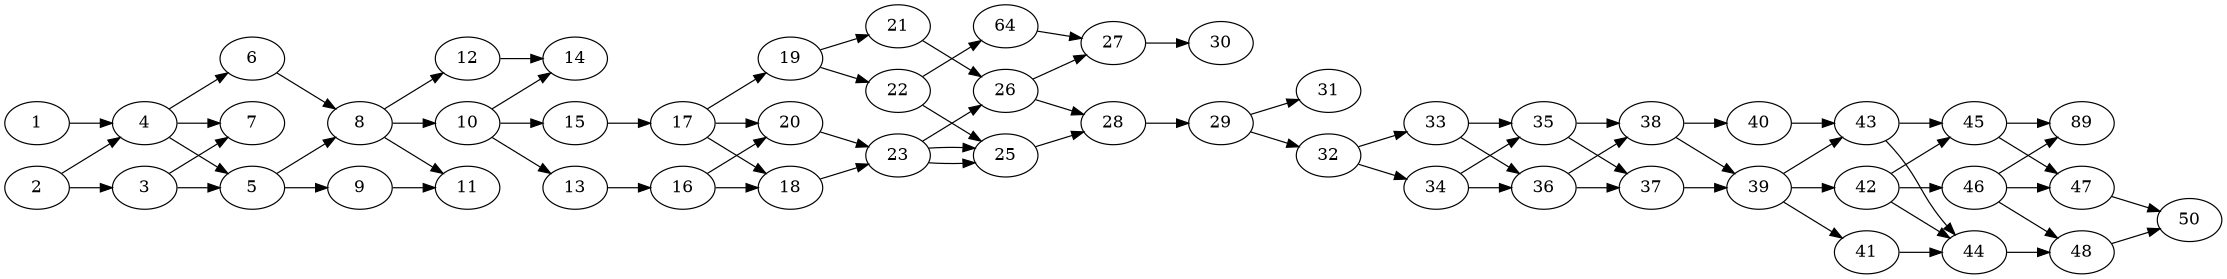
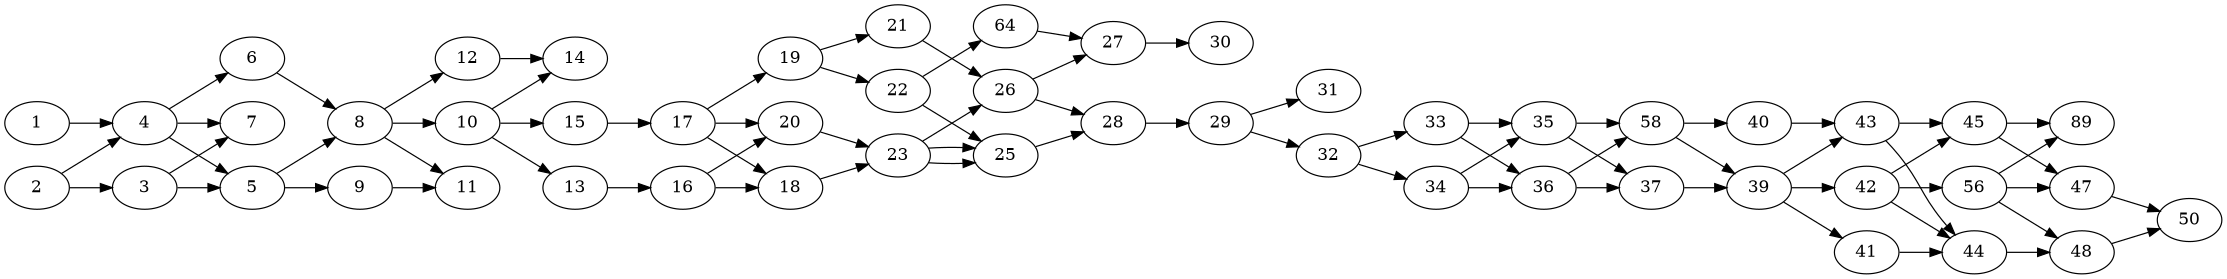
  digraph {
    rankdir=LR
    node [alpha=0.14]
    1 [alpha=0.12 expect_size=7983104]
    4 [expect_size=51785728]
    5 [alpha=0.06 expect_size=28607488]
    7 [alpha=0.05 expect_size=49170432]
    6 [alpha=0.01 expect_size=6543360]
    8 [alpha=0.05 expect_size=13805568]
    9 [alpha=0.15 expect_size=28940288]
    2 [alpha=0.09 expect_size=27745280]
    3 [alpha=0.05 expect_size=46757888]
    10 [alpha=0.07 expect_size=24385536]
    11 [expect_size=38585344]
    12 [alpha=0.10 expect_size=19943424]
    13 [alpha=0.09 expect_size=40791040]
    14 [alpha=0.17 expect_size=51662848]
    15 [alpha=0.05 expect_size=37584896]
    16 [alpha=0.19 expect_size=52098048]
    17 [alpha=0.11 expect_size=6369280]
    18 [alpha=0.03 expect_size=17462272]
    20 [expect_size=17075200]
    19 [alpha=0.01 expect_size=29543424]
    23 [alpha=0.12 expect_size=43823104]
    21 [alpha=0.08 expect_size=33646592]
    22 [alpha=0.11 expect_size=20444160]
    26 [alpha=0.15 expect_size=22400000]
    25 [alpha=0.04 expect_size=10806272]
    n26 [alpha=0.13 expect_size=18080768 label=64]
    27 [alpha=0.05 expect_size=18886656]
    28 [alpha=0.19 expect_size=44218368]
    30 [expect_size=7280640]
    29 [alpha=0.02 expect_size=51909632]
    31 [alpha=0.20 expect_size=40010752]
    32 [alpha=0.12 expect_size=11283456]
    33 [alpha=0.19 expect_size=37972992]
    34 [alpha=0.06 expect_size=20037632]
    35 [alpha=0.06 expect_size=51207168]
    36 [alpha=0.06 expect_size=13287424]
    37 [alpha=0.07 expect_size=49137664]
-   38 [alpha=0.13 expect_size=13943808]
+   38 [alpha=0.13 expect_size=13943808 label=58]
    39 [alpha=0.10 expect_size=10640384]
    40 [alpha=0.11 expect_size=15738880]
    41 [alpha=0.04 expect_size=48382976]
    42 [alpha=0.04 expect_size=47544320]
    43 [alpha=0.00 expect_size=27921408]
    44 [alpha=0.02 expect_size=25065472]
    45 [alpha=0.06 expect_size=38207488]
-   46 [alpha=0.17 expect_size=5321728]
+   46 [alpha=0.17 expect_size=5321728 label=56]
    48 [alpha=0.08 expect_size=37523456]
    47 [expect_size=20446208]
    n49 [alpha=0.01 expect_size=21587968 label=89]
    50 [alpha=0.15 expect_size=44125184]
    1 -> 4
    4 -> 5
    4 -> 7
    4 -> 6
    5 -> 8
    5 -> 9
    6 -> 8
    8 -> 10
    8 -> 11
    8 -> 12
    9 -> 11
    2 -> 4
    2 -> 3
    3 -> 5
    3 -> 7
    10 -> 13
    10 -> 14
    10 -> 15
    12 -> 14
    13 -> 16
    15 -> 17
    16 -> 18
    16 -> 20
    17 -> 18
    17 -> 20
    17 -> 19
    18 -> 23
    20 -> 23
    19 -> 21
    19 -> 22
    23 -> 26
    23 -> 25
    23 -> 25
    21 -> 26
    22 -> 25
    22 -> n26
    26 -> 27
    26 -> 28
    25 -> 28
    n26 -> 27
    27 -> 30
    28 -> 29
    29 -> 31
    29 -> 32
    32 -> 33
    32 -> 34
    33 -> 35
    33 -> 36
    34 -> 35
    34 -> 36
    35 -> 37
    35 -> 38
    36 -> 37
    36 -> 38
    37 -> 39
    38 -> 39
    38 -> 40
    39 -> 41
    39 -> 42
    39 -> 43
    40 -> 43
    41 -> 44
    42 -> 44
    42 -> 45
    42 -> 46
    43 -> 44
    43 -> 45
    44 -> 48
    45 -> 47
    45 -> n49
    46 -> 48
    46 -> 47
    46 -> n49
    48 -> 50
    47 -> 50
  }
